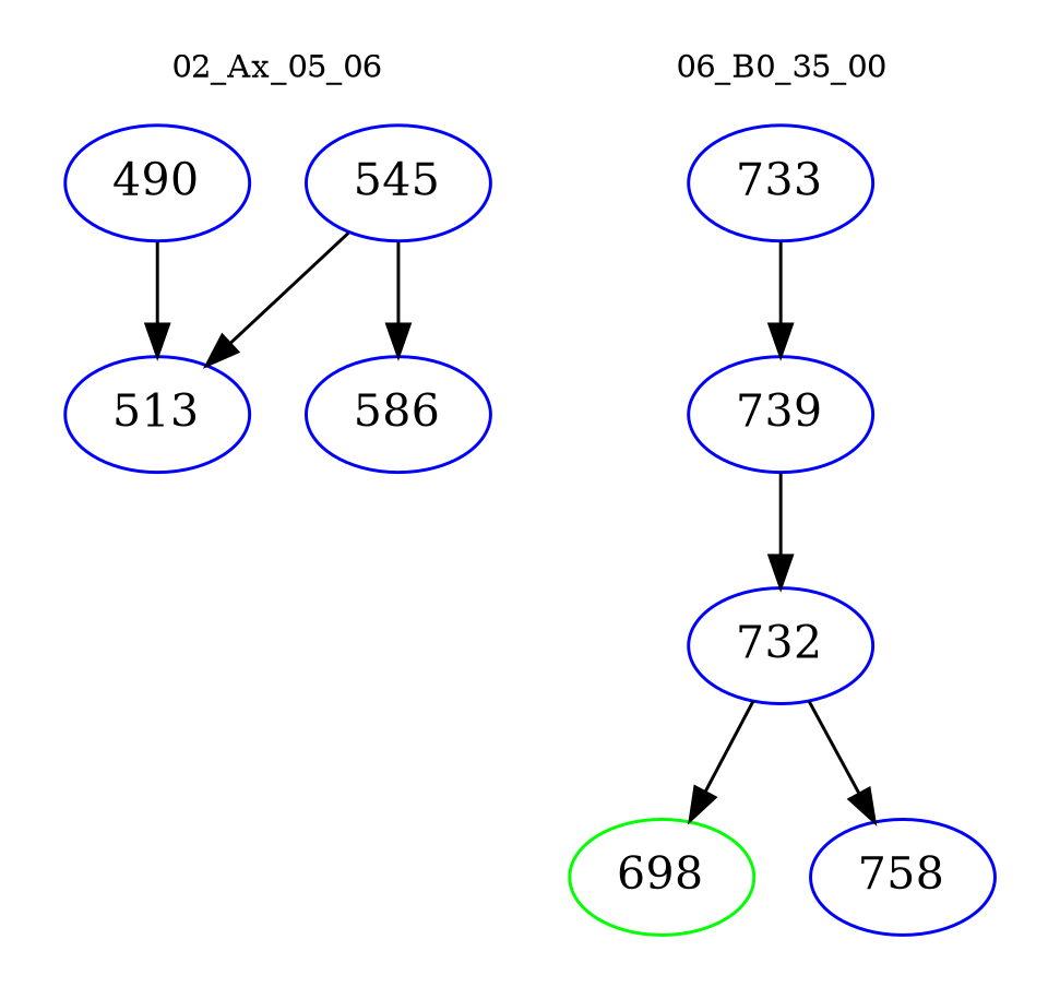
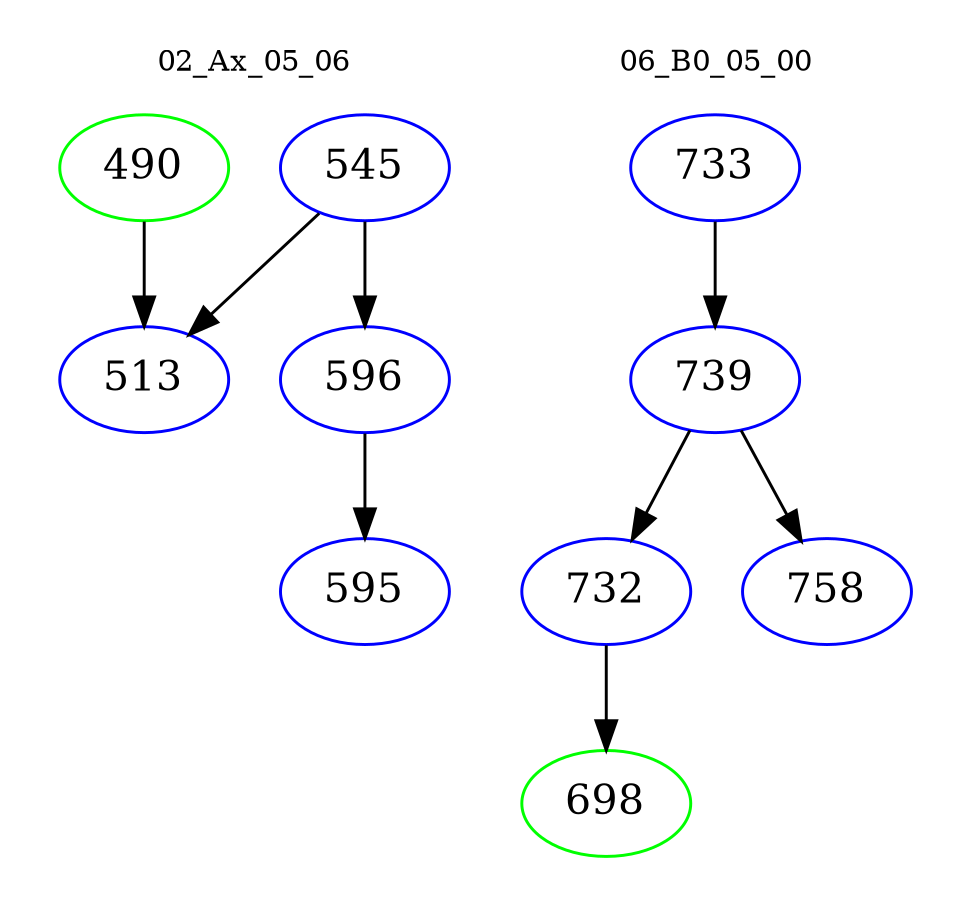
  digraph {
    node [color=blue]
    edge [color=black]
    n1 [label=545]
    n2 [label=513]
-   n3 [label=586]
-   n4 [label=490]
+   n3 [label=596]
+   n4 [color=green label=490]
+   n5 [label=595]
    n6 [label=733]
    n7 [label=732]
    n8 [label=739]
    n9 [color=green label=698]
    n10 [label=758]
    subgraph cluster_1 {
      color=white
      fontsize=10
      label="02_Ax_05_06"
      n1
      n2
      n3
      n4
+     n5
    }
    subgraph cluster_2 {
      color=white
      fontsize=10
-     label="06_B0_35_00"
+     label="06_B0_05_00"
      n6
      n7
      n8
      n9
      n10
    }
    n1 -> n2
    n1 -> n3
+   n3 -> n5
    n4 -> n2
    n6 -> n8
    n7 -> n9
    n8 -> n7
-   n7 -> n10
+   n8 -> n10
  }
